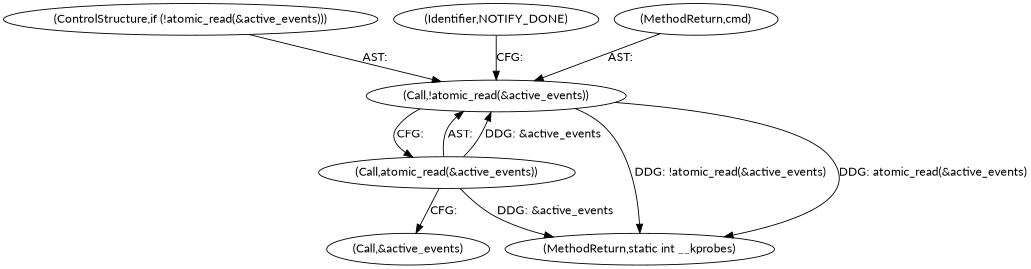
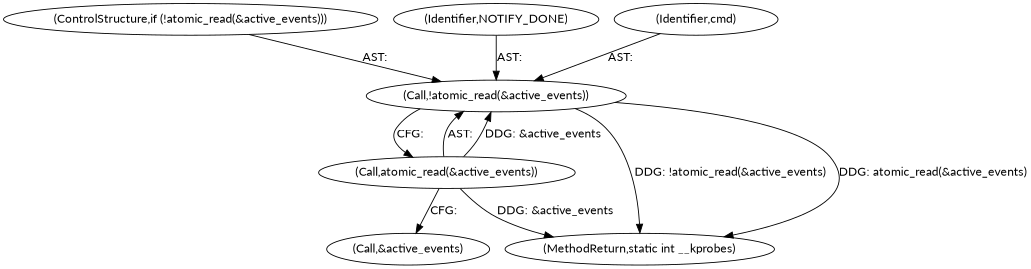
  digraph {
    fontname=Lato
    node [fontname=Lato]
    edge [fontname=Lato]
    n1 [label="(Call,!atomic_read(&active_events))"]
    n2 [label="(Call,atomic_read(&active_events))"]
    n3 [label="(MethodReturn,static int __kprobes)"]
    n4 [label="(Call,&active_events)"]
    n5 [label="(ControlStructure,if (!atomic_read(&active_events)))"]
    n6 [label="(Identifier,NOTIFY_DONE)"]
-   n7 [label="(MethodReturn,cmd)"]
+   n7 [label="(Identifier,cmd)"]
    n1 -> n2 [label="CFG: "]
    n1 -> n3 [label="DDG: !atomic_read(&active_events)"]
    n1 -> n3 [label="DDG: atomic_read(&active_events)"]
    n2 -> n1 [label="AST: "]
    n2 -> n1 [label="DDG: &active_events"]
    n2 -> n3 [label="DDG: &active_events"]
    n2 -> n4 [label="CFG: "]
    n5 -> n1 [label="AST: "]
-   n6 -> n1 [label="CFG: "]
+   n6 -> n1 [label="AST: "]
    n7 -> n1 [label="AST: "]
  }
